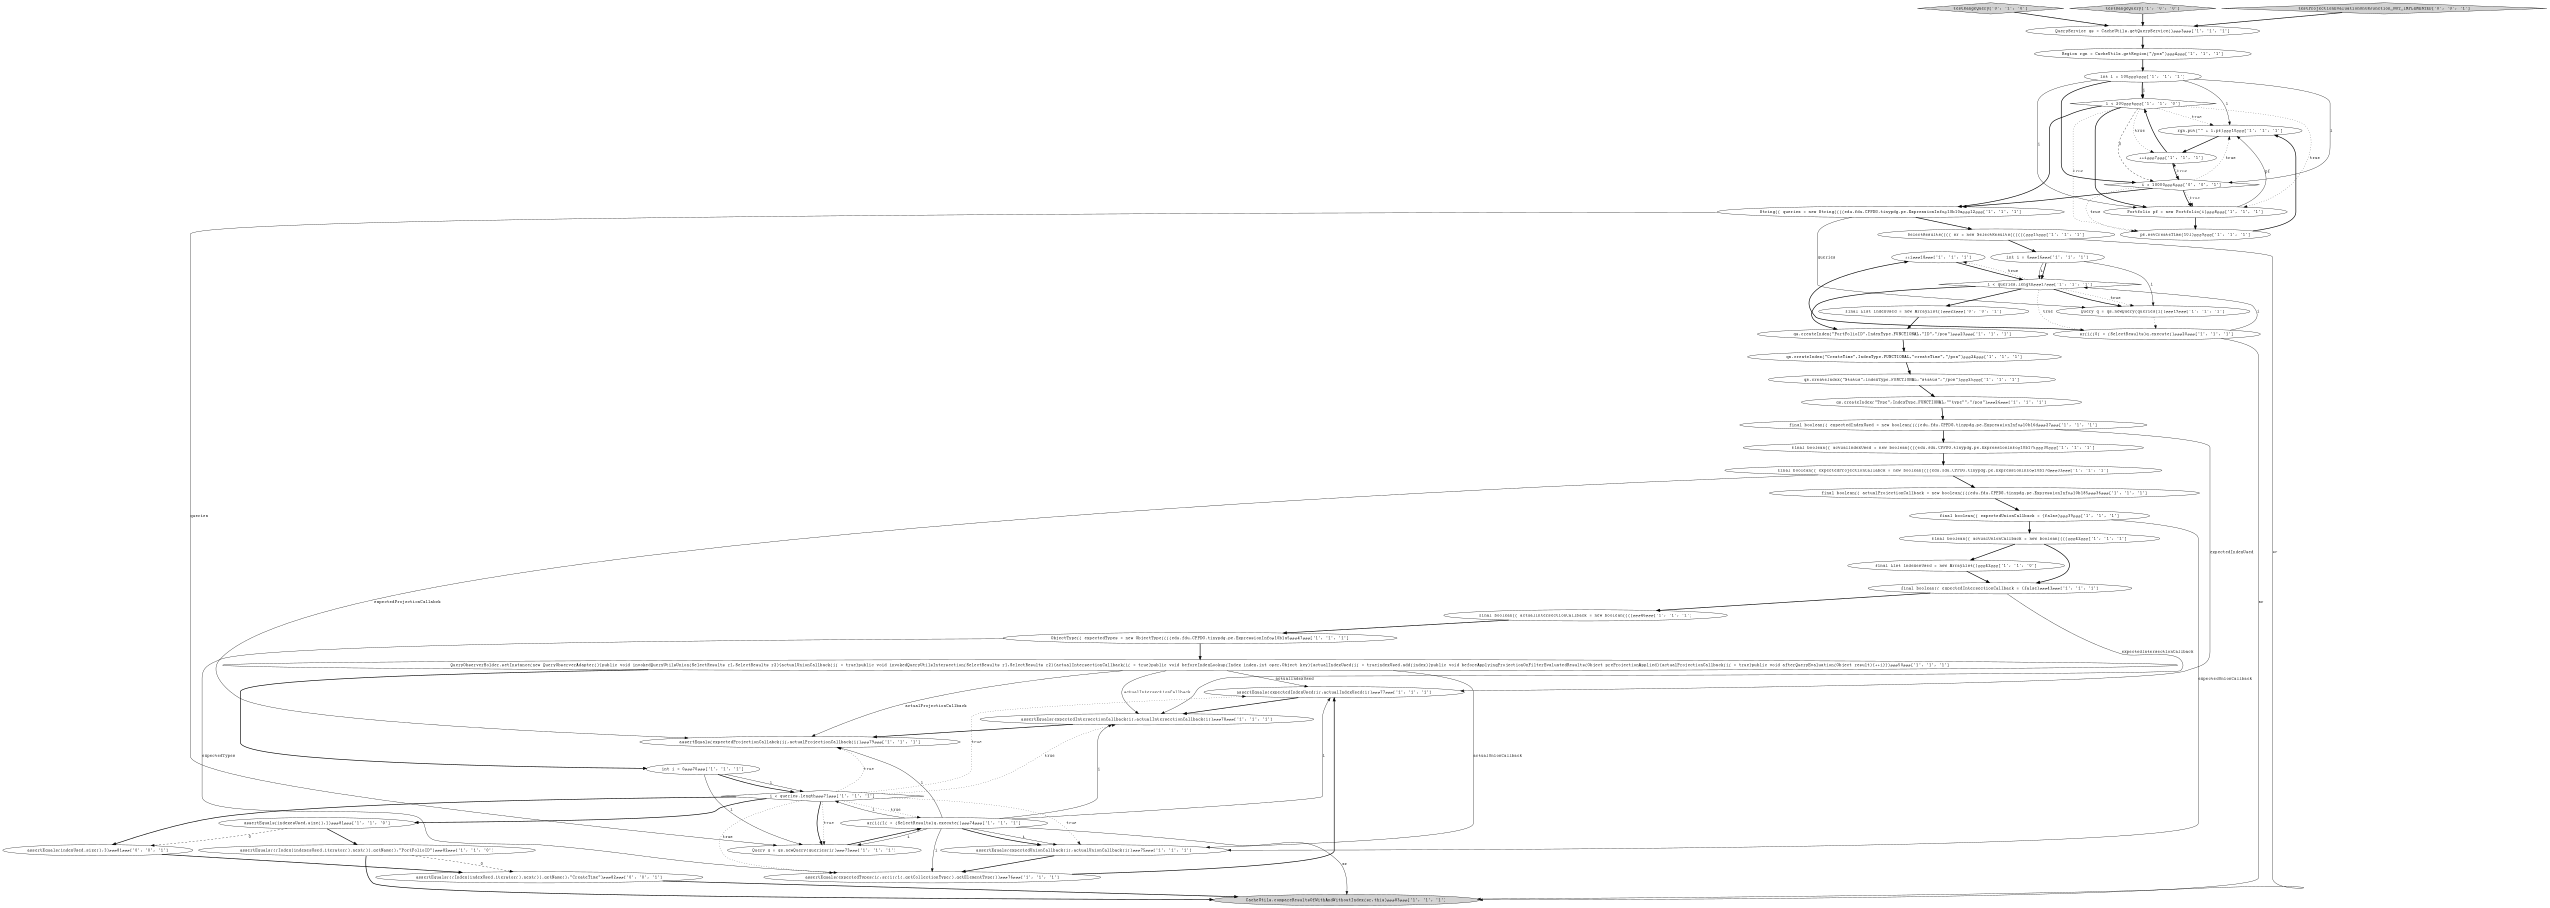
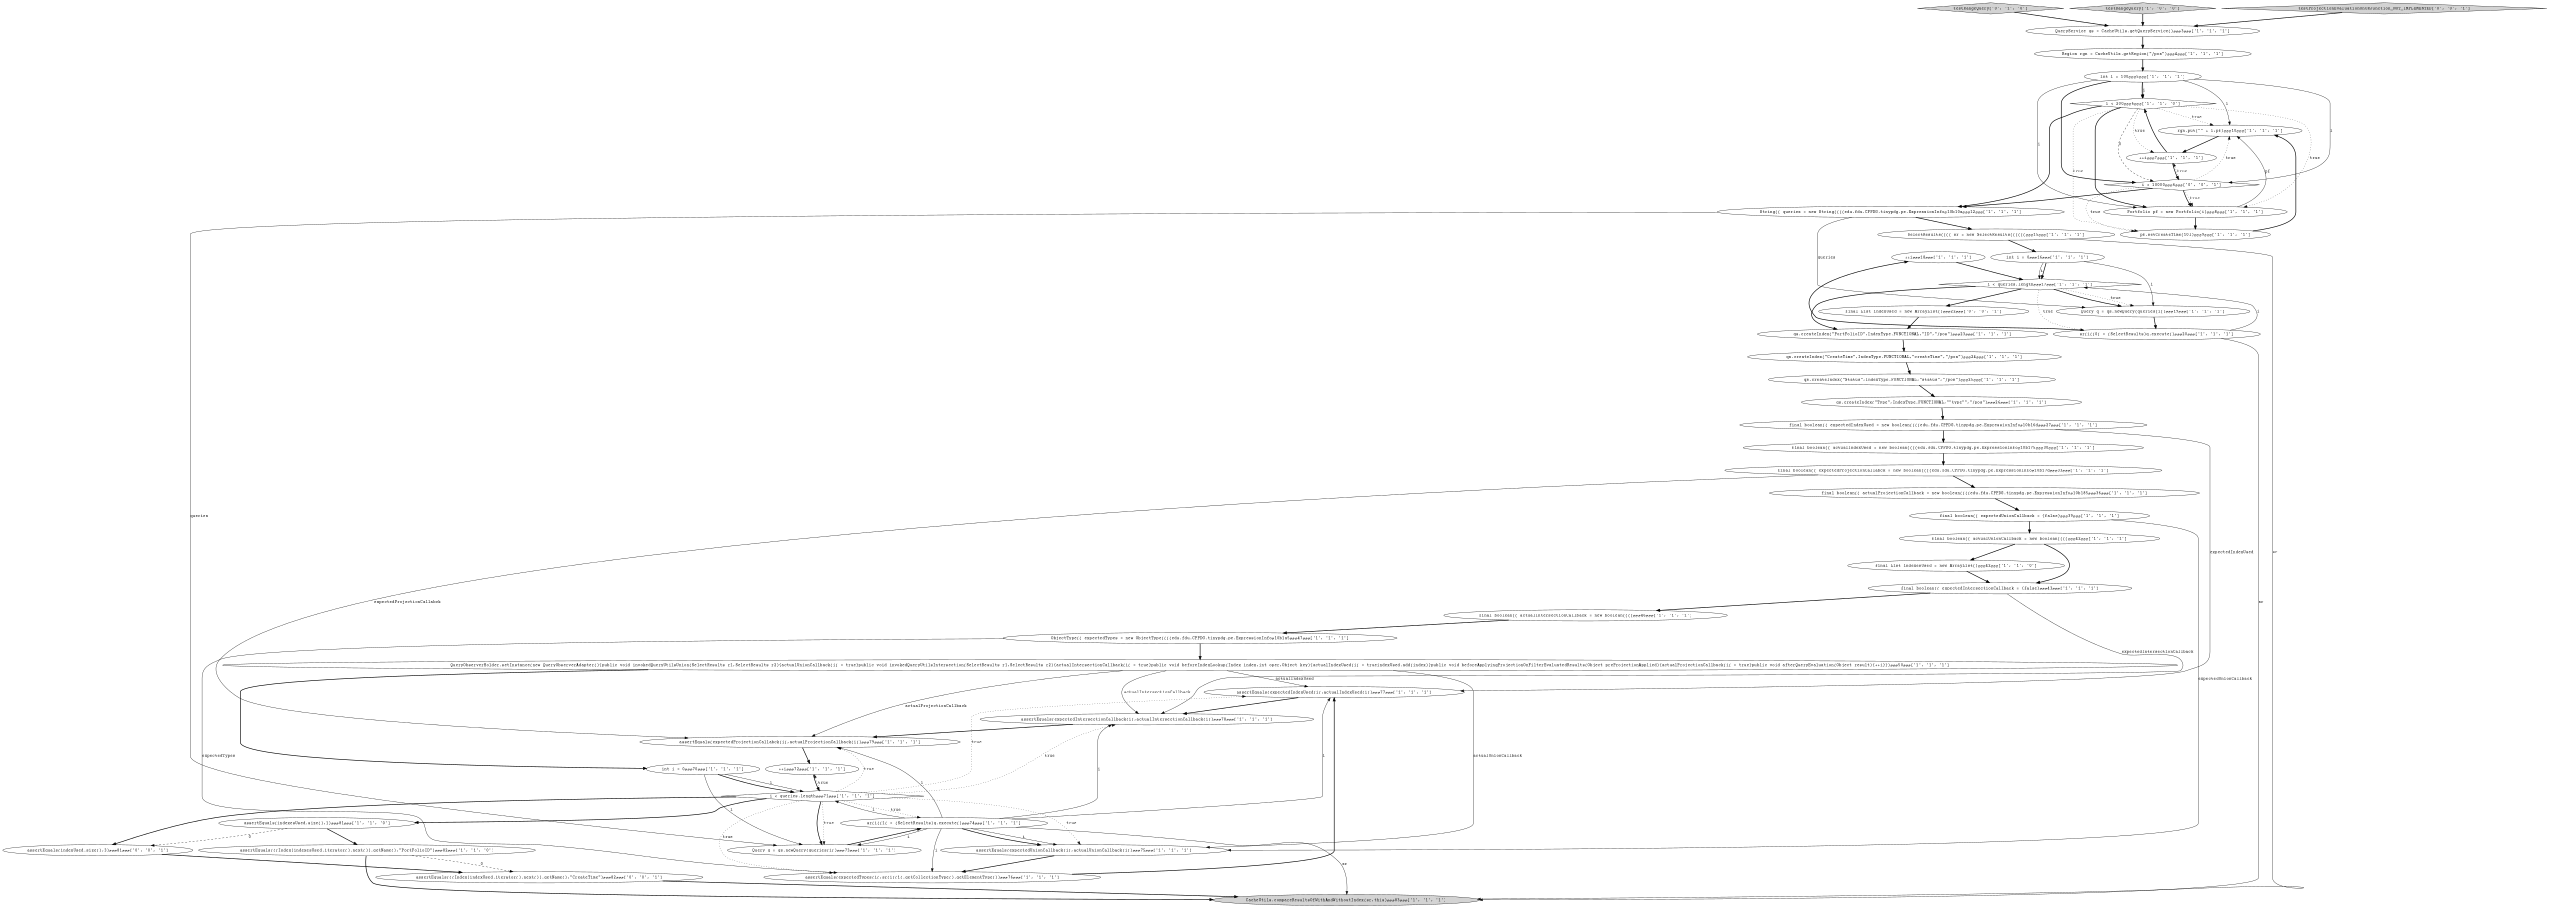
  digraph {
    fontname="Courier Prime"
    node [fillcolor=white fontname="Courier Prime" shape=ellipse style=filled]
    edge [fontname="Courier Prime" style=bold]
    n1 [label="++i@@@18@@@['1', '1', '1']"]
    n2 [label="i < queries.length@@@17@@@['1', '1', '1']" shape=diamond]
    n3 [label="final List indexUsed = new ArrayList()@@@22@@@['0', '0', '1']"]
    n4 [label="qs.createIndex(\"PortFolioID\",IndexType.FUNCTIONAL,\"ID\",\"/pos\")@@@23@@@['1', '1', '1']"]
    n5 [label="sr(i((0( = (SelectResults)q.execute()@@@20@@@['1', '1', '1']"]
    n6 [label="Query q = qs.newQuery(queries(i()@@@19@@@['1', '1', '1']"]
    n7 [label="assertEquals(((Index)indexesUsed.iterator().next()).getName(),\"PortFolioID\")@@@82@@@['1', '1', '0']"]
    n8 [fillcolor=lightgray label="CacheUtils.compareResultsOfWithAndWithoutIndex(sr,this)@@@83@@@['1', '1', '1']"]
    n9 [label="assertEquals(((Index)indexUsed.iterator().next()).getName(),\"CreateTime\")@@@82@@@['0', '0', '1']"]
    n10 [label="qs.createIndex(\"CreateTime\",IndexType.FUNCTIONAL,\"createTime\",\"/pos\")@@@24@@@['1', '1', '1']"]
    n11 [label="Region rgn = CacheUtils.getRegion(\"/pos\")@@@4@@@['1', '1', '1']"]
    n12 [label="int i = 100@@@5@@@['1', '1', '1']"]
    n13 [label="rgn.put(\"\" + i,pf)@@@10@@@['1', '1', '1']"]
    n14 [label="Portfolio pf = new Portfolio(i)@@@8@@@['1', '1', '1']"]
    n15 [label="i < 200@@@6@@@['1', '1', '0']" shape=diamond]
    n16 [label="i < 10000@@@6@@@['0', '0', '1']" shape=diamond]
    n17 [label="final boolean(( actualUnionCallback = new boolean((((@@@42@@@['1', '1', '1']"]
    n18 [label="final List indexesUsed = new ArrayList()@@@42@@@['1', '1', '0']"]
    n19 [label="final boolean(( expectedIntersectionCallback = {false}@@@43@@@['1', '1', '1']"]
    n20 [label="final boolean(( actualIntersectionCallback = new boolean((((@@@46@@@['1', '1', '1']"]
    n21 [label="assertEquals(expectedIntersectionCallback(i(,actualIntersectionCallback(i()@@@78@@@['1', '1', '1']"]
    n22 [fillcolor=lightgray label="testRangeQuery['0', '1', '0']" shape=diamond]
    n23 [label="QueryService qs = CacheUtils.getQueryService()@@@3@@@['1', '1', '1']"]
    n24 [fillcolor=lightgray label="testRangeQuery['1', '0', '0']" shape=diamond]
    n25 [label="assertEquals(expectedProjectionCallabck(i(,actualProjectionCallback(i()@@@79@@@['1', '1', '1']"]
+   n26 [label="++i@@@72@@@['1', '1', '1']"]
    n27 [label="i < queries.length@@@71@@@['1', '1', '1']" shape=diamond]
    n28 [label="pf.setCreateTime(10l)@@@9@@@['1', '1', '1']"]
    n29 [label="++i@@@7@@@['1', '1', '1']"]
    n30 [label="assertEquals(expectedUnionCallback(i(,actualUnionCallback(i()@@@75@@@['1', '1', '1']"]
    n31 [label="assertEquals(expectedTypes(i(,sr(i((1(.getCollectionType().getElementType())@@@76@@@['1', '1', '1']"]
    n32 [label="assertEquals(expectedIndexUsed(i(,actualIndexUsed(i()@@@77@@@['1', '1', '1']"]
    n33 [label="ObjectType(( expectedTypes = new ObjectType((((edu.fdu.CPPDG.tinypdg.pe.ExpressionInfo@10b1a5@@@47@@@['1', '1', '1']"]
    n34 [label="QueryObserverHolder.setInstance(new QueryObserverAdapter(){public void invokedQueryUtilsUnion(SelectResults r1,SelectResults r2){actualUnionCallback(i( = true}public void invokedQueryUtilsIntersection(SelectResults r1,SelectResults r2){actualIntersectionCallback(i( = true}public void beforeIndexLookup(Index index,int oper,Object key){actualIndexUsed(i( = trueindexUsed.add(index)}public void beforeApplyingProjectionOnFilterEvaluatedResults(Object preProjectionApplied){actualProjectionCallback(i( = true}public void afterQueryEvaluation(Object result){++i}})@@@50@@@['1', '1', '1']"]
    n35 [label="int i = 0@@@70@@@['1', '1', '1']"]
    n36 [label="String(( queries = new String((((edu.fdu.CPPDG.tinypdg.pe.ExpressionInfo@10b10a@@@12@@@['1', '1', '1']"]
    n37 [label="Query q = qs.newQuery(queries(i()@@@73@@@['1', '1', '1']"]
    n38 [label="SelectResults(((( sr = new SelectResults((((((@@@15@@@['1', '1', '1']"]
    n39 [label="sr(i((1( = (SelectResults)q.execute()@@@74@@@['1', '1', '1']"]
    n40 [label="qs.createIndex(\"Status\",IndexType.FUNCTIONAL,\"status\",\"/pos\")@@@25@@@['1', '1', '1']"]
    n41 [label="qs.createIndex(\"Type\",IndexType.FUNCTIONAL,\"\"type\"\",\"/pos\")@@@26@@@['1', '1', '1']"]
    n42 [label="final boolean(( expectedIndexUsed = new boolean((((edu.fdu.CPPDG.tinypdg.pe.ExpressionInfo@10b16d@@@27@@@['1', '1', '1']"]
    n43 [label="final boolean(( actualIndexUsed = new boolean((((edu.fdu.CPPDG.tinypdg.pe.ExpressionInfo@10b175@@@30@@@['1', '1', '1']"]
    n44 [label="assertEquals(indexesUsed.size(),1)@@@81@@@['1', '1', '0']"]
    n45 [label="assertEquals(indexUsed.size(),3)@@@81@@@['0', '0', '1']"]
    n46 [label="final boolean(( expectedProjectionCallabck = new boolean((((edu.fdu.CPPDG.tinypdg.pe.ExpressionInfo@10b17d@@@33@@@['1', '1', '1']"]
    n47 [label="int i = 0@@@16@@@['1', '1', '1']"]
    n48 [label="final boolean(( actualProjectionCallback = new boolean((((edu.fdu.CPPDG.tinypdg.pe.ExpressionInfo@10b185@@@36@@@['1', '1', '1']"]
    n49 [label="final boolean(( expectedUnionCallback = {false}@@@39@@@['1', '1', '1']"]
    n50 [fillcolor=lightgray label="testProjectionEvaluationOnORJunction_NOT_IMPLEMENTED['0', '0', '1']" shape=diamond]
    n1 -> n2
-   n2 -> n1 [label=true style=dotted]
    n2 -> n3
    n2 -> n4
    n2 -> n5 [label=true style=dotted]
    n2 -> n6 [label=true style=dotted]
    n2 -> n6
    n3 -> n4
    n4 -> n10
    n5 -> n1
    n5 -> n2 [label=i style=solid]
    n5 -> n8 [label=sr style=solid]
-   n6 -> n5 [style=dotted]
+   n6 -> n5
    n7 -> n8
    n7 -> n9 [label=0 style=dashed]
    n9 -> n8
    n10 -> n40
    n11 -> n12
    n12 -> n13 [label=i style=solid]
    n12 -> n14 [label=i style=solid]
    n12 -> n15
    n12 -> n15 [label=i style=solid]
    n12 -> n16
    n12 -> n16 [label=i style=solid]
    n13 -> n29
    n14 -> n13 [label=pf style=solid]
    n14 -> n28
    n15 -> n13 [label=true style=dotted]
    n15 -> n14 [label=true style=dotted]
    n15 -> n14
    n15 -> n16 [label=0 style=dashed]
    n15 -> n28 [label=true style=dotted]
    n15 -> n29 [label=true style=dotted]
    n15 -> n36
    n16 -> n13 [label=true style=dotted]
    n16 -> n14
    n16 -> n14 [label=true style=dotted]
    n16 -> n28 [label=true style=dotted]
    n16 -> n29 [label=true style=dotted]
    n16 -> n36
    n17 -> n18
    n17 -> n19
    n18 -> n19
    n19 -> n20
    n19 -> n21 [label=expectedIntersectionCallback style=solid]
    n20 -> n33
    n21 -> n25
    n22 -> n23
    n23 -> n11
    n24 -> n23
+   n25 -> n26
+   n26 -> n27
    n27 -> n21 [label=true style=dotted]
    n27 -> n25 [label=true style=dotted]
+   n27 -> n26 [label=true style=dotted]
    n27 -> n30 [label=true style=dotted]
    n27 -> n31 [label=true style=dotted]
    n27 -> n32 [label=true style=dotted]
    n27 -> n37
    n27 -> n37 [label=true style=dotted]
    n27 -> n39 [label=true style=dotted]
    n27 -> n44
    n27 -> n45
    n28 -> n13
    n29 -> n15
    n29 -> n16
    n30 -> n31
    n31 -> n32
    n32 -> n21
    n33 -> n31 [label=expectedTypes style=solid]
    n33 -> n34
    n34 -> n21 [label=actualIntersectionCallback style=solid]
    n34 -> n25 [label=actualProjectionCallback style=solid]
    n34 -> n30 [label=actualUnionCallback style=solid]
    n34 -> n32 [label=actualIndexUsed style=solid]
    n34 -> n35
    n35 -> n27 [label=i style=solid]
    n35 -> n27
    n35 -> n37 [label=i style=solid]
    n36 -> n6 [label=queries style=solid]
    n36 -> n37 [label=queries style=solid]
    n36 -> n38
    n37 -> n39
    n38 -> n8 [label=sr style=solid]
    n38 -> n47
    n39 -> n8 [label=sr style=solid]
    n39 -> n21 [label=i style=solid]
    n39 -> n25 [label=i style=solid]
    n39 -> n27 [label=i style=solid]
    n39 -> n30 [label=i style=solid]
    n39 -> n30
    n39 -> n31 [label=i style=solid]
    n39 -> n32 [label=i style=solid]
    n39 -> n37 [label=i style=solid]
    n40 -> n41
    n41 -> n42
    n42 -> n32 [label=expectedIndexUsed style=solid]
    n42 -> n43
    n43 -> n46
    n44 -> n7
    n44 -> n45 [label=0 style=dashed]
    n45 -> n9
    n46 -> n25 [label=expectedProjectionCallabck style=solid]
    n46 -> n48
    n47 -> n2 [label=i style=solid]
    n47 -> n2
    n47 -> n6 [label=i style=solid]
    n48 -> n49
    n49 -> n17
    n49 -> n30 [label=expectedUnionCallback style=solid]
    n50 -> n23
  }
